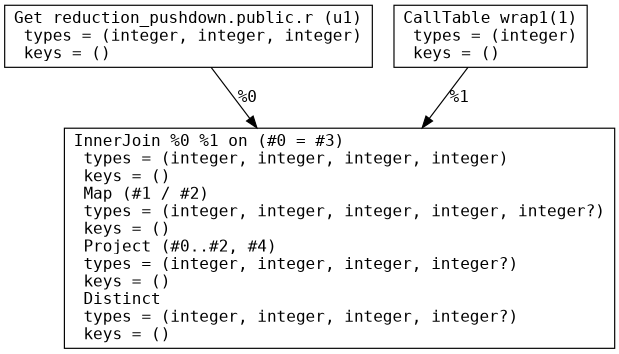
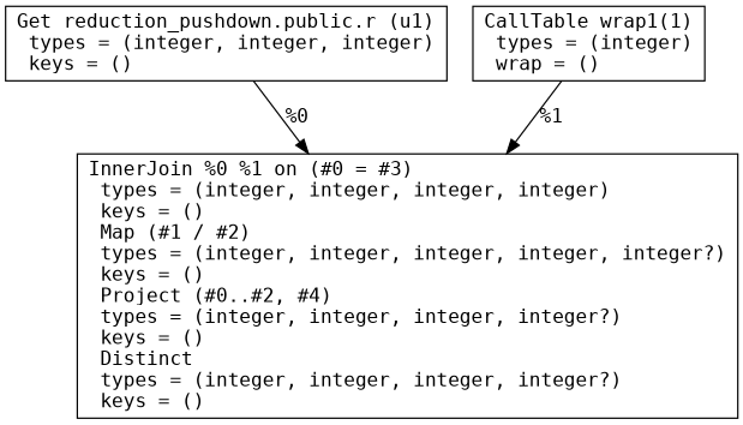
  digraph {
    fontname="DejaVu Sans Mono"
    node [shape=record fontname="DejaVu Sans Mono"]
    edge [fontname="DejaVu Sans Mono"]
    n1 [label=" Get reduction_pushdown.public.r (u1)\l  types = (integer, integer, integer)\l  keys = ()\l"]
    n2 [label=" InnerJoin %0 %1 on (#0 = #3)\l  types = (integer, integer, integer, integer)\l  keys = ()\l Map (#1 / #2)\l  types = (integer, integer, integer, integer, integer?)\l  keys = ()\l Project (#0..#2, #4)\l  types = (integer, integer, integer, integer?)\l  keys = ()\l Distinct\l  types = (integer, integer, integer, integer?)\l  keys = ()\l"]
-   n3 [label=" CallTable wrap1(1)\l  types = (integer)\l  keys = ()\l"]
+   n3 [label=" CallTable wrap1(1)\l  types = (integer)\l  wrap = ()\l"]
    n1 -> n2 [label="%0\l"]
    n3 -> n2 [label="%1\l"]
  }
